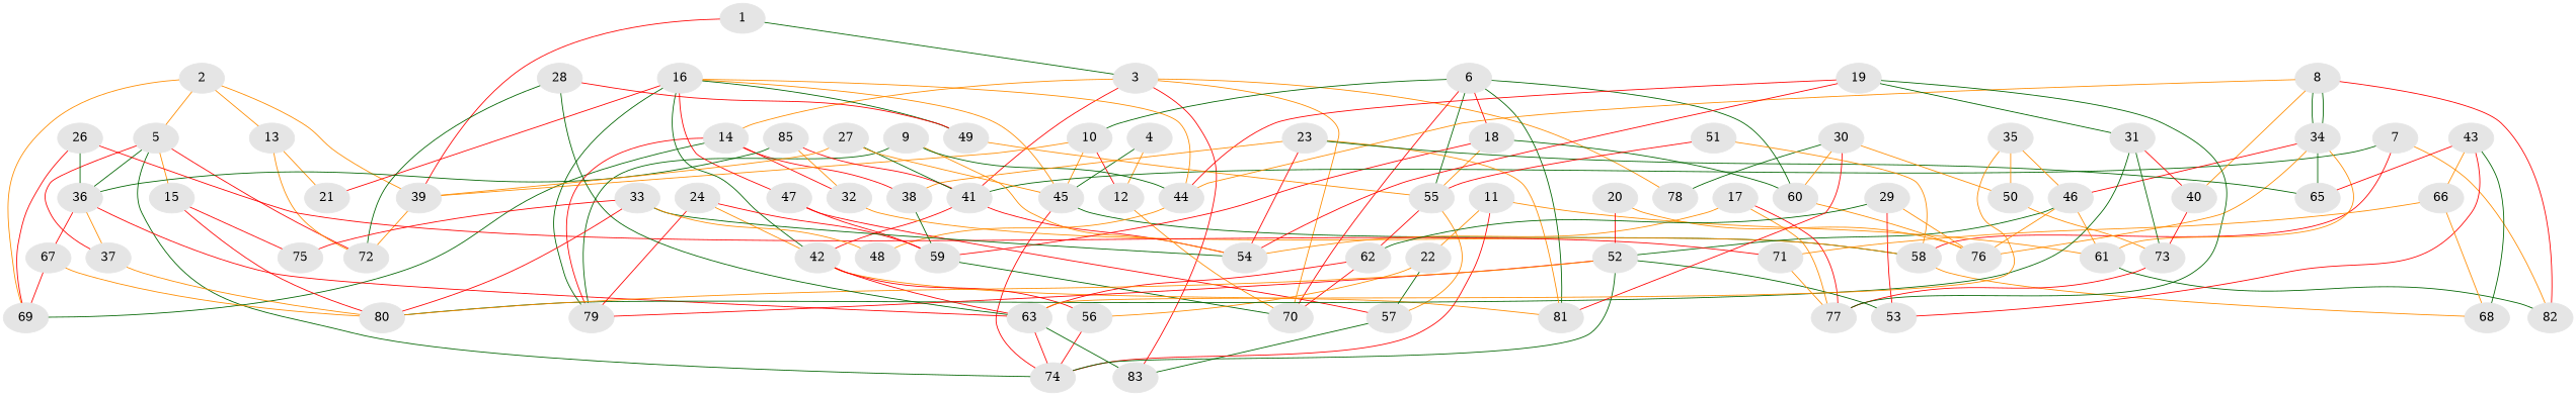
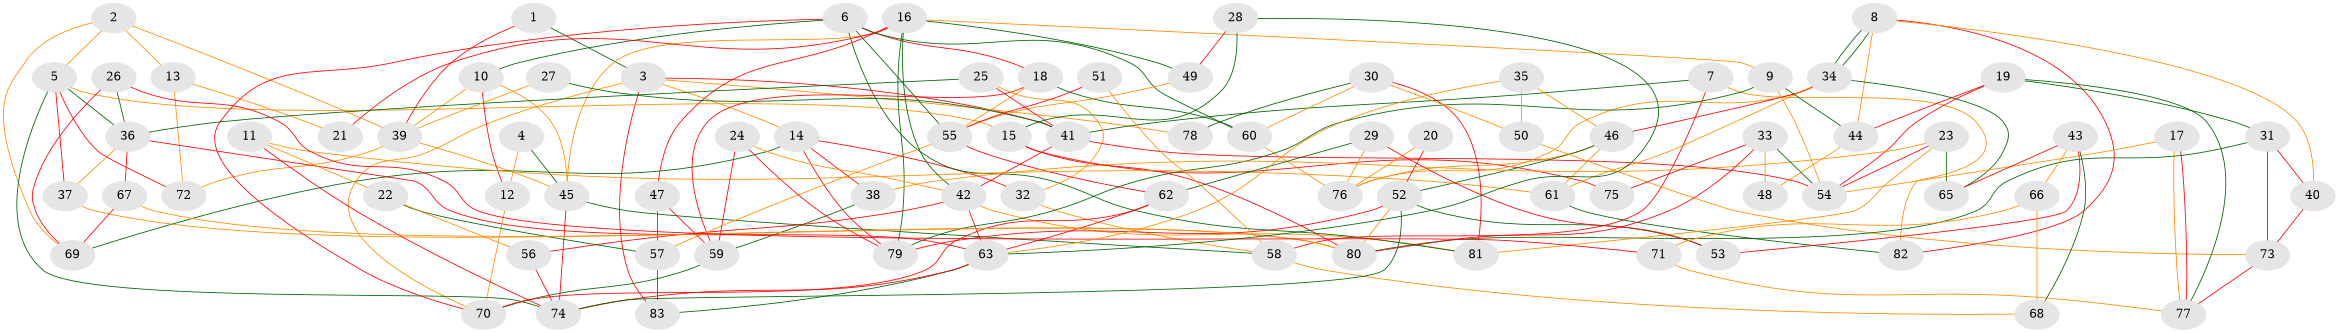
  graph {
    node [color=gray90 style=filled]
    edge [color=darkorange]
    1
    3
    39
    14
    41
    70
    78
    83
    45
    72
    2
    5
    13
    69
    15
    37
    74
    36
    21
    47
    59
    57
    79
    32
    38
    54
    42
    4
    12
    58
    75
    80
    6
    10
    18
    55
    60
    81
    62
    76
    7
    82
    68
    8
    34
    40
    44
    65
    46
    61
    73
    48
    9
    11
    22
    56
    50
    16
    49
    63
    17
    77
    19
    31
    20
    52
    53
    23
    24
-   25 [label=85]
+   25
    67
    26
    71
    27
    28
    29
    30
    33
    35
    43
    66
    51
    1 -- 3 [color=darkgreen]
    1 -- 39 [color=red]
    3 -- 14
    3 -- 41 [color=red]
    3 -- 70
    3 -- 78
    3 -- 83 [color=red]
-   27 -- 45
+   39 -- 45
    39 -- 72
    14 -- 69 [color=darkgreen]
    14 -- 79 [color=red]
    14 -- 32 [color=red]
    14 -- 38 [color=red]
    41 -- 54 [color=red]
    41 -- 42 [color=red]
    45 -- 74 [color=red]
    45 -- 58 [color=darkgreen]
    2 -- 39
    2 -- 5
    2 -- 13
    2 -- 69
    5 -- 72 [color=red]
    5 -- 15
    5 -- 37 [color=red]
    5 -- 74 [color=darkgreen]
    5 -- 36 [color=darkgreen]
    13 -- 72
    13 -- 21
    15 -- 75 [color=red]
    15 -- 80 [color=red]
    37 -- 80
    36 -- 37
    36 -- 63 [color=red]
    36 -- 67 [color=red]
    47 -- 59 [color=red]
    47 -- 57 [color=red]
    59 -- 70 [color=darkgreen]
    57 -- 83 [color=darkgreen]
    32 -- 58
    38 -- 59 [color=darkgreen]
    42 -- 81
    42 -- 56 [color=red]
    42 -- 63 [color=red]
    4 -- 45 [color=darkgreen]
    4 -- 12
    12 -- 70
    58 -- 68
    6 -- 70 [color=red]
    6 -- 10 [color=darkgreen]
    6 -- 18 [color=red]
    6 -- 55 [color=darkgreen]
    6 -- 60 [color=darkgreen]
    6 -- 81 [color=darkgreen]
    10 -- 39
    10 -- 45
    10 -- 12 [color=red]
    18 -- 59 [color=red]
    18 -- 55
    18 -- 60 [color=darkgreen]
    55 -- 57
    55 -- 62 [color=red]
    60 -- 76
    62 -- 70 [color=red]
    62 -- 63 [color=red]
    7 -- 41 [color=darkgreen]
    7 -- 58 [color=red]
    7 -- 82
    8 -- 82 [color=red]
    8 -- 34 [color=darkgreen]
    8 -- 34 [color=darkgreen]
    8 -- 40
    8 -- 44
    34 -- 76
    34 -- 65 [color=darkgreen]
    34 -- 46 [color=red]
    34 -- 61
    40 -- 73 [color=red]
    44 -- 48
    46 -- 76
    46 -- 61
    46 -- 52 [color=darkgreen]
    61 -- 82 [color=darkgreen]
    73 -- 77 [color=red]
    9 -- 79 [color=darkgreen]
    9 -- 54
    9 -- 44 [color=darkgreen]
    11 -- 74 [color=red]
    11 -- 61
    11 -- 22
    22 -- 57 [color=darkgreen]
    22 -- 56
    56 -- 74 [color=red]
    50 -- 73
    16 -- 45
    16 -- 21 [color=red]
    16 -- 47 [color=red]
    16 -- 79 [color=darkgreen]
    16 -- 42 [color=darkgreen]
-   16 -- 44
+   16 -- 9
    16 -- 49 [color=darkgreen]
    49 -- 55
    63 -- 83 [color=darkgreen]
    63 -- 74 [color=red]
    17 -- 54
    17 -- 77
    17 -- 77 [color=red]
    19 -- 54 [color=red]
    19 -- 44 [color=red]
    19 -- 77 [color=darkgreen]
    19 -- 31 [color=darkgreen]
    31 -- 80 [color=darkgreen]
    31 -- 40 [color=red]
    31 -- 73 [color=darkgreen]
    20 -- 76
    20 -- 52 [color=red]
    52 -- 74 [color=darkgreen]
    52 -- 79 [color=red]
    52 -- 80
    52 -- 53 [color=darkgreen]
    23 -- 38
    23 -- 54 [color=red]
    23 -- 81
    23 -- 65 [color=darkgreen]
    24 -- 59 [color=red]
    24 -- 79 [color=red]
    24 -- 42
    25 -- 41 [color=red]
    25 -- 36 [color=darkgreen]
    25 -- 32
    67 -- 69 [color=red]
    67 -- 80
    26 -- 69 [color=red]
    26 -- 36 [color=darkgreen]
    26 -- 71 [color=red]
    71 -- 77
    27 -- 39
    27 -- 41 [color=darkgreen]
-   28 -- 72 [color=darkgreen]
+   28 -- 15 [color=darkgreen]
    28 -- 49 [color=red]
    28 -- 63 [color=darkgreen]
    29 -- 62 [color=darkgreen]
    29 -- 76
    29 -- 53 [color=red]
    30 -- 78 [color=darkgreen]
    30 -- 60
    30 -- 81 [color=red]
    30 -- 50
    33 -- 54 [color=darkgreen]
    33 -- 75 [color=red]
    33 -- 80 [color=red]
    33 -- 48
    35 -- 46
    35 -- 50
    35 -- 63
    43 -- 68 [color=darkgreen]
    43 -- 65 [color=red]
    43 -- 53 [color=red]
    43 -- 66
    66 -- 68
    66 -- 71
    51 -- 58
    51 -- 55 [color=red]
  }
